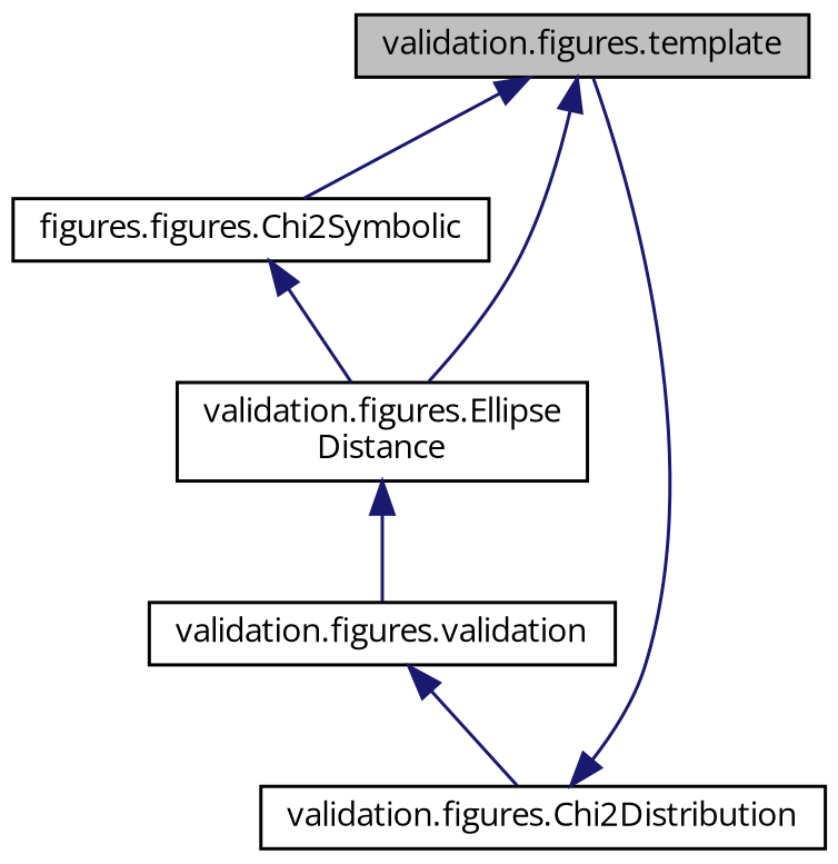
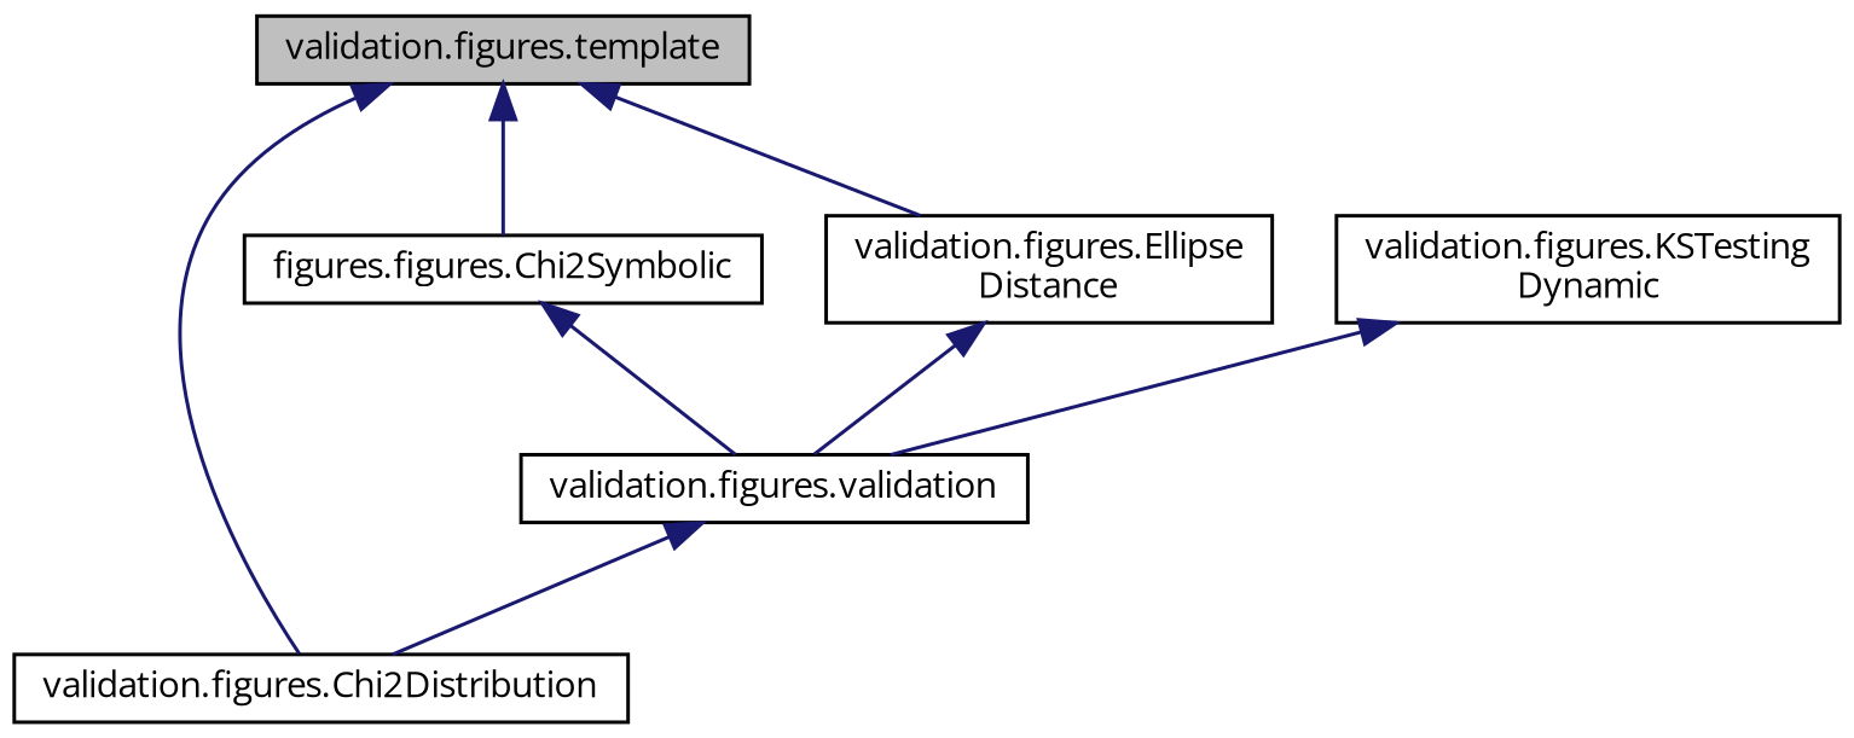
  digraph {
    fontname="Open Sans"
    rankdir=TB
    node [color=black fillcolor=white fontname="Open Sans" fontsize=10 shape=record style=filled]
    edge [color=midnightblue dir=back fontname="Open Sans" fontsize=10 labelfontname=Helvetica labelfontsize=10 style=solid]
    n1 [fillcolor=grey75 fontcolor=black height=0.2 label="validation.figures.template" width=0.4]
    n2 [height=0.2 label="validation.figures.Chi2Distribution" width=0.4]
    n3 [height=0.2 label="figures.figures.Chi2Symbolic" width=0.4]
    n4 [height=0.2 label="validation.figures.Ellipse\lDistance" width=0.4]
    n5 [height=0.2 label="validation.figures.validation" width=0.4]
-   n2 -> n1
+   n6 [height=0.2 label="validation.figures.KSTesting\lDynamic" width=0.4]
+   n1 -> n2
    n1 -> n3
    n1 -> n4
-   n3 -> n4
+   n3 -> n5
    n4 -> n5
    n5 -> n2
+   n6 -> n5
  }
